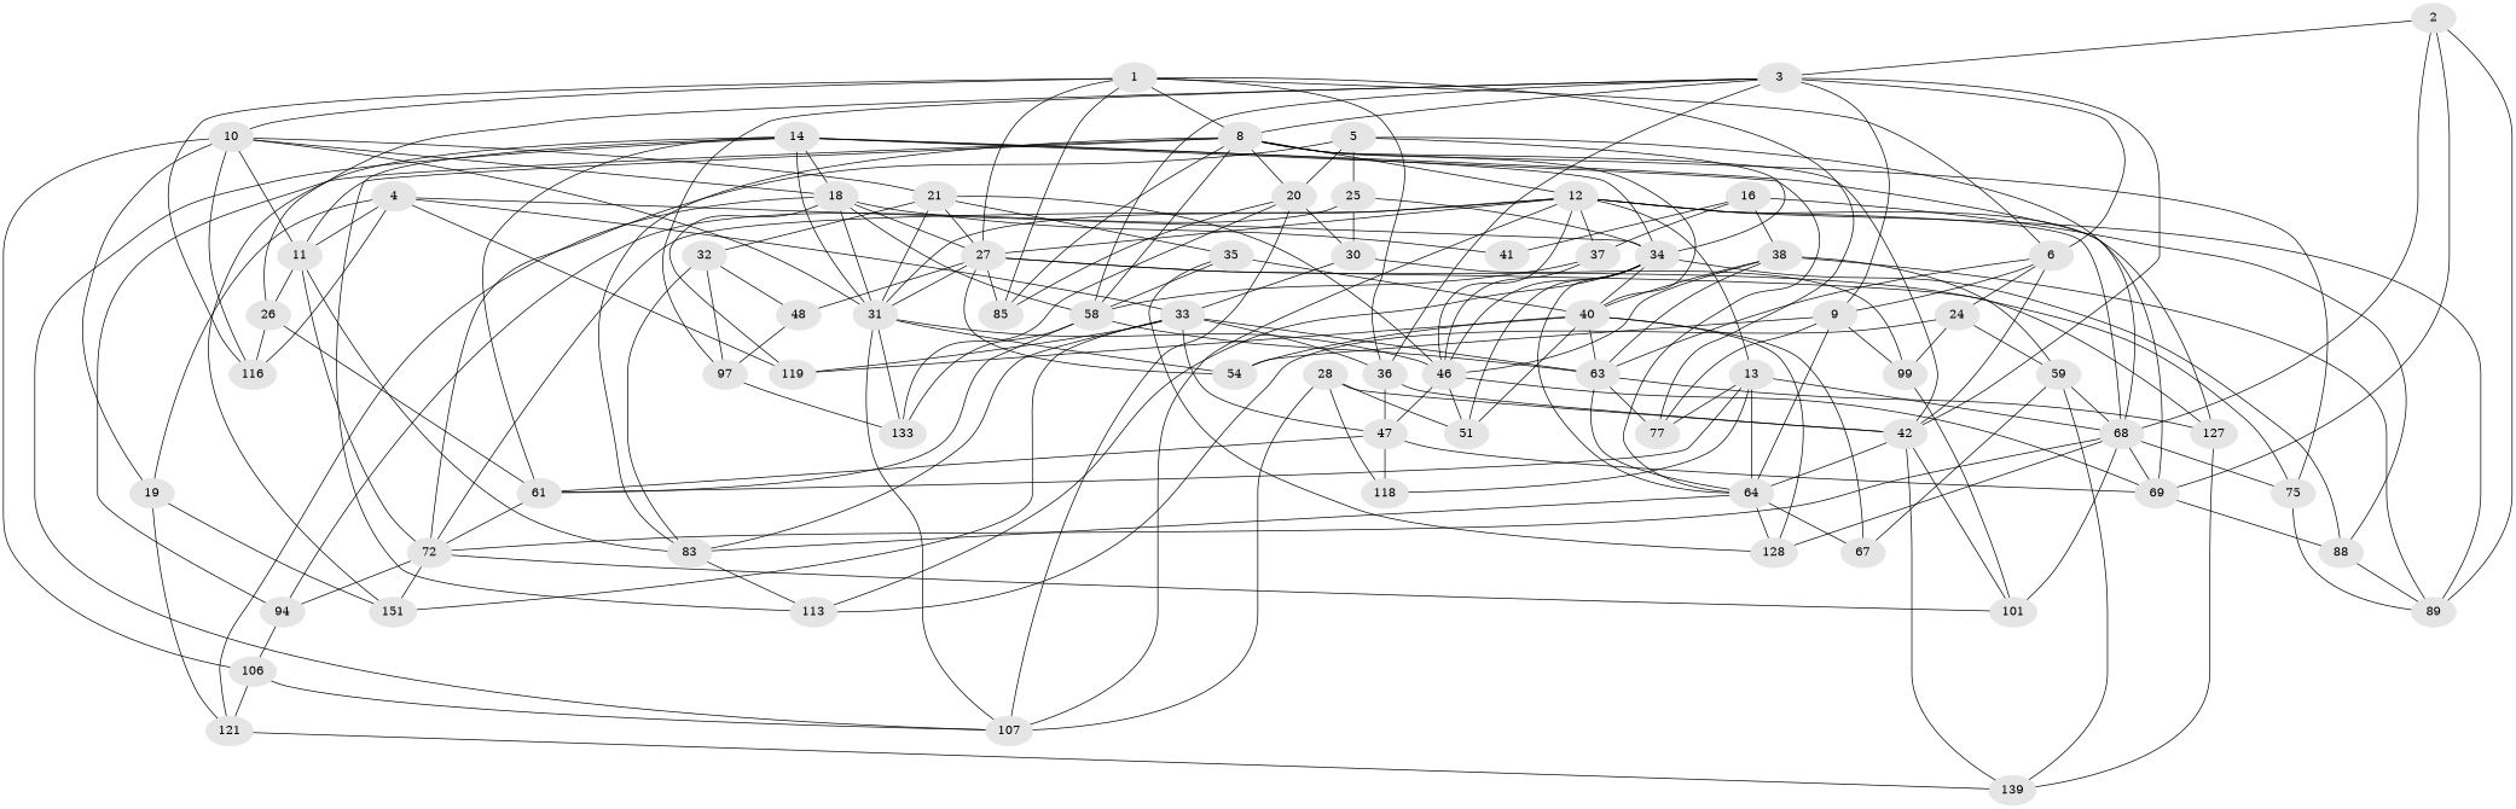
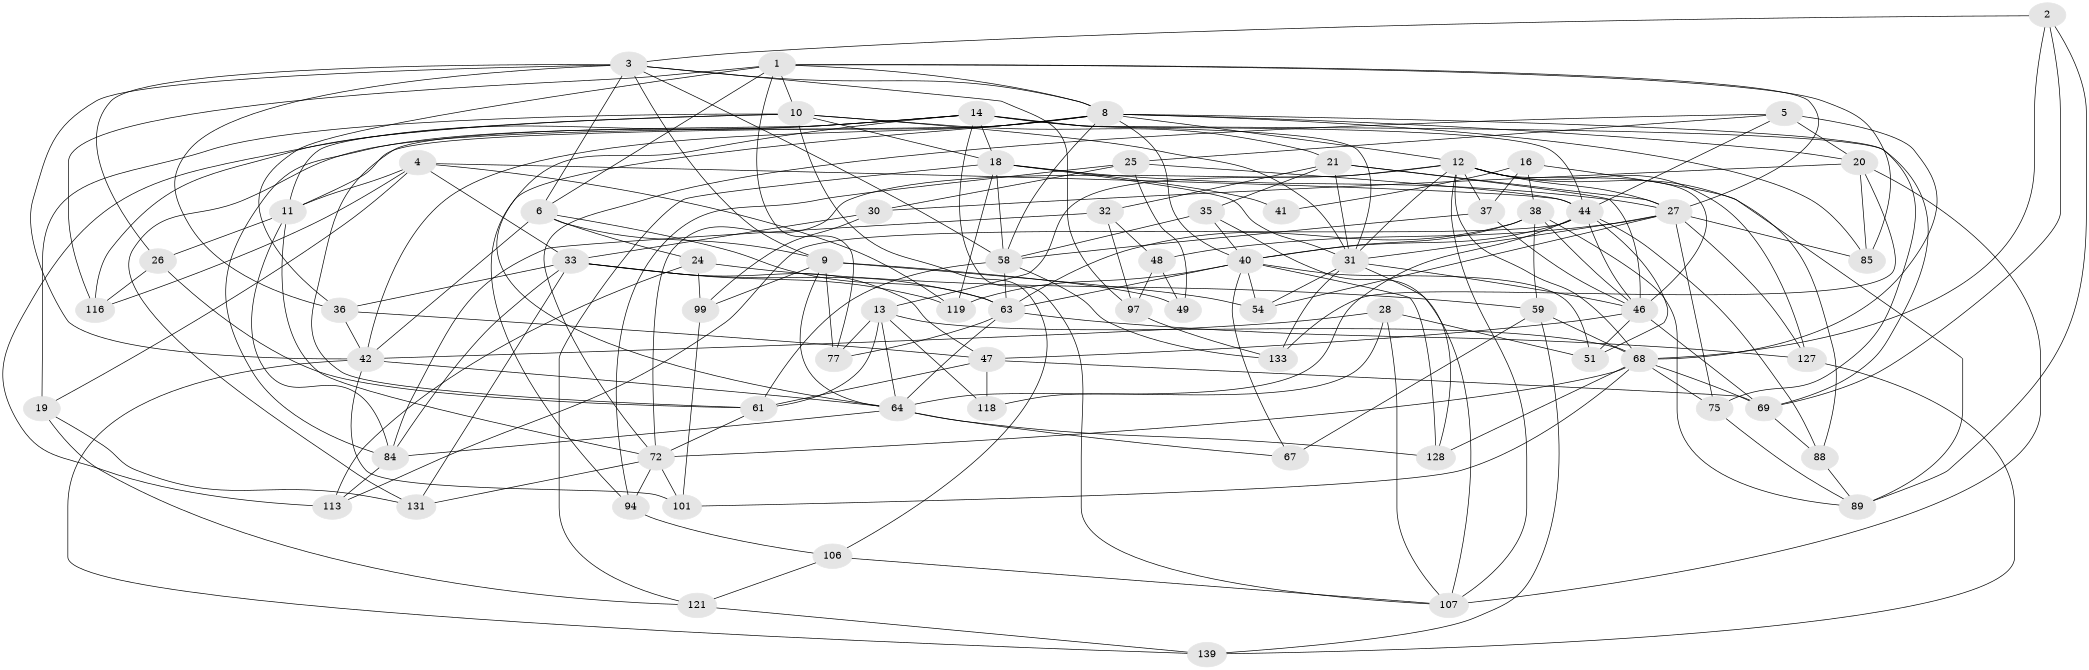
  graph {
    node [color=gray90 style=filled]
    1 [super="+39+44"]
    6 [super="+7"]
    8 [super="+43+82"]
    10 [super="+45"]
    27 [super="+29+62+52"]
    36 [super="+117"]
    77
    85
    116
    9 [super="+23+109"]
    42 [super="+103+130"]
    24
    63 [super="+123+138"]
    58 [super="+81"]
    11 [super="+78"]
    20 [super="+122"]
    12 [super="+98+15"]
    40 [super="+92+55"]
    75
-   84 [super="+142" label=83]
+   84 [super="+142"]
    94
    19
    18 [super="+135+57"]
    21 [super="+83"]
    31 [super="+50+87"]
    106
    54
    127
    48
    47 [super="+134"]
    3 [super="+22"]
    26
    97
    2
    68 [super="+70"]
    69 [super="+137"]
    89 [super="+102"]
    72 [super="+80"]
    128
    101
    88
+   49
    64 [super="+76+86"]
    99
    61 [super="+96"]
    139
    133
    4 [super="+104"]
    33 [super="+105"]
-   34 [super="+115+100+120"]
+   34 [super="+115+100+120" label=44]
    119
-   131 [label=151]
+   131
    121
    46 [super="+140+56"]
    113
    51
    5 [super="+53"]
    25
    30
    107 [super="+136"]
    59 [super="+124"]
    13 [super="+74"]
    37
    67
    41
    32
    35
    118
    14 [super="+141+17"]
    16
    38 [super="+114"]
    28
    1 -- 6
    1 -- 8
    1 -- 10
    1 -- 27
    1 -- 36
    1 -- 77
    1 -- 85
    1 -- 116
    6 -- 9
    6 -- 42
    6 -- 24
    6 -- 63
    8 -- 85
    8 -- 42
    8 -- 58
    8 -- 11
    8 -- 20
    8 -- 12
    8 -- 40
    8 -- 75
    8 -- 84
    8 -- 94
    10 -- 116
    10 -- 11
    10 -- 19
    10 -- 18
    10 -- 21
    10 -- 31
    10 -- 106
    27 -- 85
    27 -- 75
    27 -- 31
    27 -- 54
    27 -- 127
    27 -- 48
    36 -- 42
    36 -- 47
    9 -- 77
    9 -- 54
+   9 -- 49
    9 -- 64
    9 -- 99
    42 -- 101
    42 -- 64
    42 -- 139
    24 -- 99
    24 -- 113
    24 -- 59
    63 -- 77
    63 -- 127
    63 -- 64
    58 -- 63
    58 -- 61
    58 -- 133
    11 -- 84
    11 -- 26
    11 -- 72
    20 -- 85
    20 -- 133
    20 -- 30
    20 -- 107
    12 -- 27
    12 -- 31
    12 -- 127
    12 -- 68
    12 -- 89 [weight=2]
    12 -- 72
    12 -- 46
    12 -- 107
    12 -- 13
    12 -- 37
    40 -- 63
    40 -- 54
    40 -- 128
    40 -- 119
    40 -- 51
    40 -- 67
    75 -- 89
    84 -- 113
    94 -- 106
    19 -- 131
    19 -- 121
    18 -- 27
    18 -- 58
    18 -- 31
    18 -- 119
    18 -- 121
    18 -- 41
    21 -- 27
    21 -- 31
    21 -- 46
    21 -- 32
    21 -- 35
    31 -- 54
    31 -- 133
    31 -- 46
    31 -- 107
    106 -- 121
    106 -- 107
    127 -- 139
    48 -- 97
+   48 -- 49
    47 -- 69
    47 -- 61
    47 -- 118
    3 -- 6
    3 -- 8
    3 -- 36
    3 -- 9 [weight=2]
    3 -- 42
    3 -- 58
    3 -- 26
    3 -- 97
    26 -- 116
    26 -- 61
    97 -- 133
    2 -- 3
    2 -- 68
    2 -- 69
    2 -- 89
    68 -- 75
    68 -- 69
    68 -- 72
    68 -- 128
    68 -- 101
    69 -- 88
    72 -- 94
    72 -- 101
    72 -- 131
    88 -- 89
    64 -- 84
    64 -- 128
    64 -- 67
    99 -- 101
    61 -- 72
    4 -- 116
    4 -- 11
    4 -- 19
    4 -- 33
    4 -- 34
    4 -- 119
    33 -- 36
    33 -- 63
    33 -- 84
    33 -- 47
    33 -- 119
    33 -- 131
    34 -- 40
    34 -- 88
    34 -- 64
    34 -- 46 [weight=2]
    34 -- 113
    34 -- 51
    121 -- 139
    46 -- 47
    46 -- 69
    46 -- 51
    5 -- 20
    5 -- 68 [weight=3]
    5 -- 72
    5 -- 34
    5 -- 25
    25 -- 94
+   25 -- 49
    25 -- 34
    25 -- 30
    30 -- 99
    30 -- 33
    59 -- 68
    59 -- 139
    59 -- 67 [weight=2]
    13 -- 77
    13 -- 68
    13 -- 64
    13 -- 61
    13 -- 118
    37 -- 58
    37 -- 46
    32 -- 84
    32 -- 48
    32 -- 97
    35 -- 58
    35 -- 40
    35 -- 128
    14 -- 18
    14 -- 31
    14 -- 69
    14 -- 64
    14 -- 61
    14 -- 34 [weight=2]
    14 -- 131
    14 -- 113
    14 -- 107
    16 -- 88
    16 -- 37
    16 -- 41
    16 -- 38
    38 -- 63
    38 -- 40
    38 -- 89
    38 -- 46
    38 -- 59
    28 -- 42
    28 -- 51
    28 -- 107
    28 -- 118
  }
